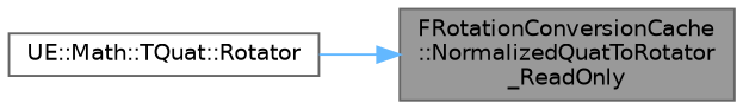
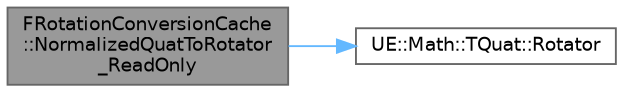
  digraph {
    rankdir=LR
    node [fontname=Helvetica fontsize=10 shape=box style=filled]
    n1 [color=gray40 fillcolor=grey60 fontcolor=black height=0.2 label="FRotationConversionCache\l::NormalizedQuatToRotator\l_ReadOnly" width=0.4]
    n2 [color=grey40 fillcolor=white height=0.2 label="UE::Math::TQuat::Rotator" width=0.4]
-   n2 -> n1 [color=steelblue1 fontname=Helvetica fontsize=10 labelfontname=Helvetica labelfontsize=10 style=solid]
+   n1 -> n2 [color=steelblue1 fontname=Helvetica fontsize=10 labelfontname=Helvetica labelfontsize=10 style=solid]
  }
